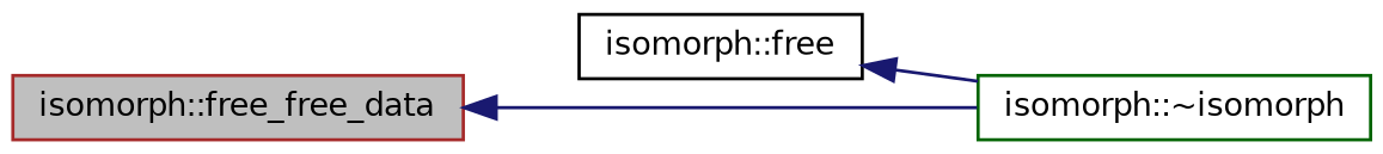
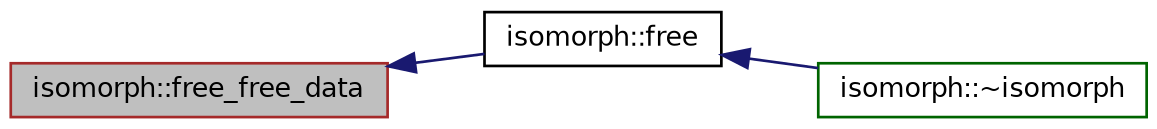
  digraph {
    rankdir=LR
    node [fillcolor=white fontname=Helvetica fontsize=10 shape=record style=filled]
    edge [color=midnightblue dir=back fontname=Helvetica fontsize=10 labelfontname=Helvetica labelfontsize=10 style=solid]
    n1 [color=brown fillcolor=grey75 fontcolor=black height=0.2 label="isomorph::free_free_data" width=0.4]
    n2 [color=black height=0.2 label="isomorph::free" width=0.4]
    n3 [color=darkgreen height=0.2 label="isomorph::~isomorph" width=0.4]
-   n1 -> n3
+   n1 -> n2
    n2 -> n3
  }
